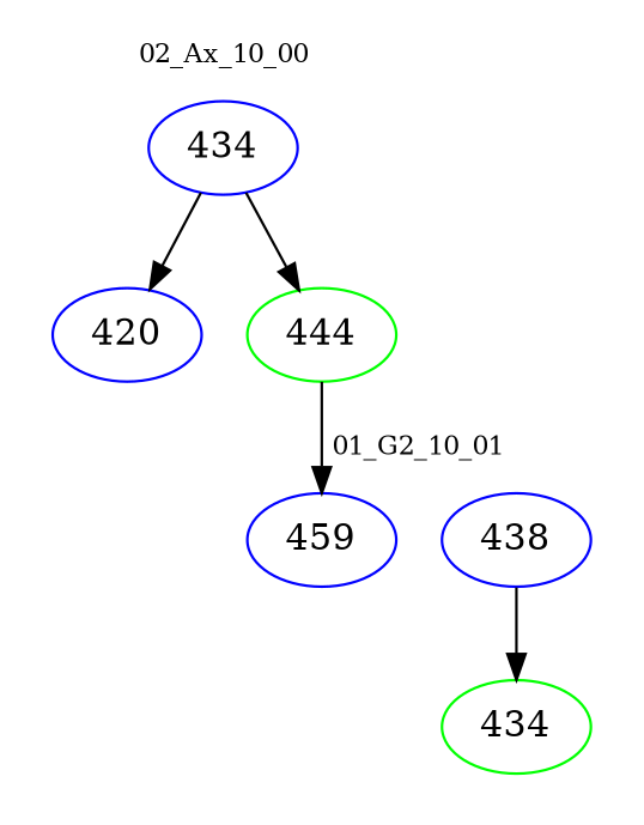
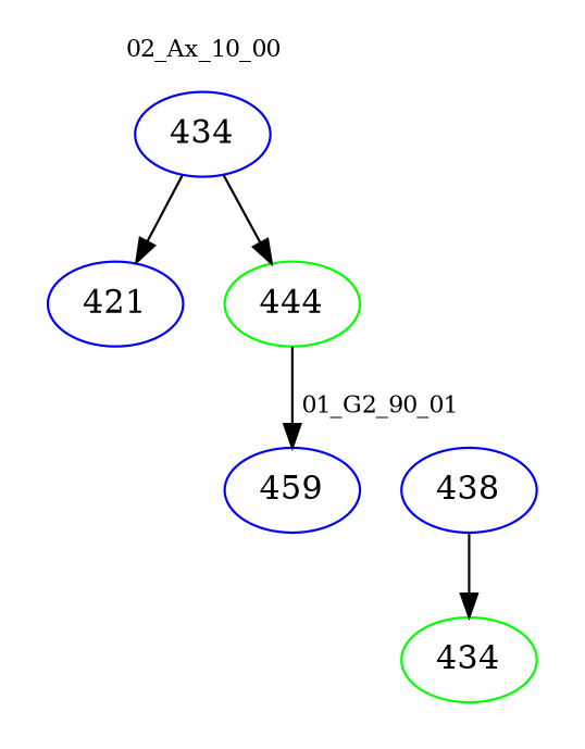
  digraph {
    node [color=blue]
    edge [color=black]
    n1 [label=434]
-   n2 [label=420]
+   n2 [label=421]
    n3 [color=green label=444]
    n4 [label=438]
    n5 [color=green label=434]
    n6 [label=459]
    subgraph cluster_1 {
      color=white
      fontsize=10
      label="02_Ax_10_00"
      n1
      n2
      n3
    }
    subgraph cluster_2 {
      color=white
      fontsize=10
-     label="01_G2_10_01"
+     label="01_G2_90_01"
      n4
      n5
      n6
    }
    n1 -> n2
    n1 -> n3
    n3 -> n6
    n4 -> n5
  }
